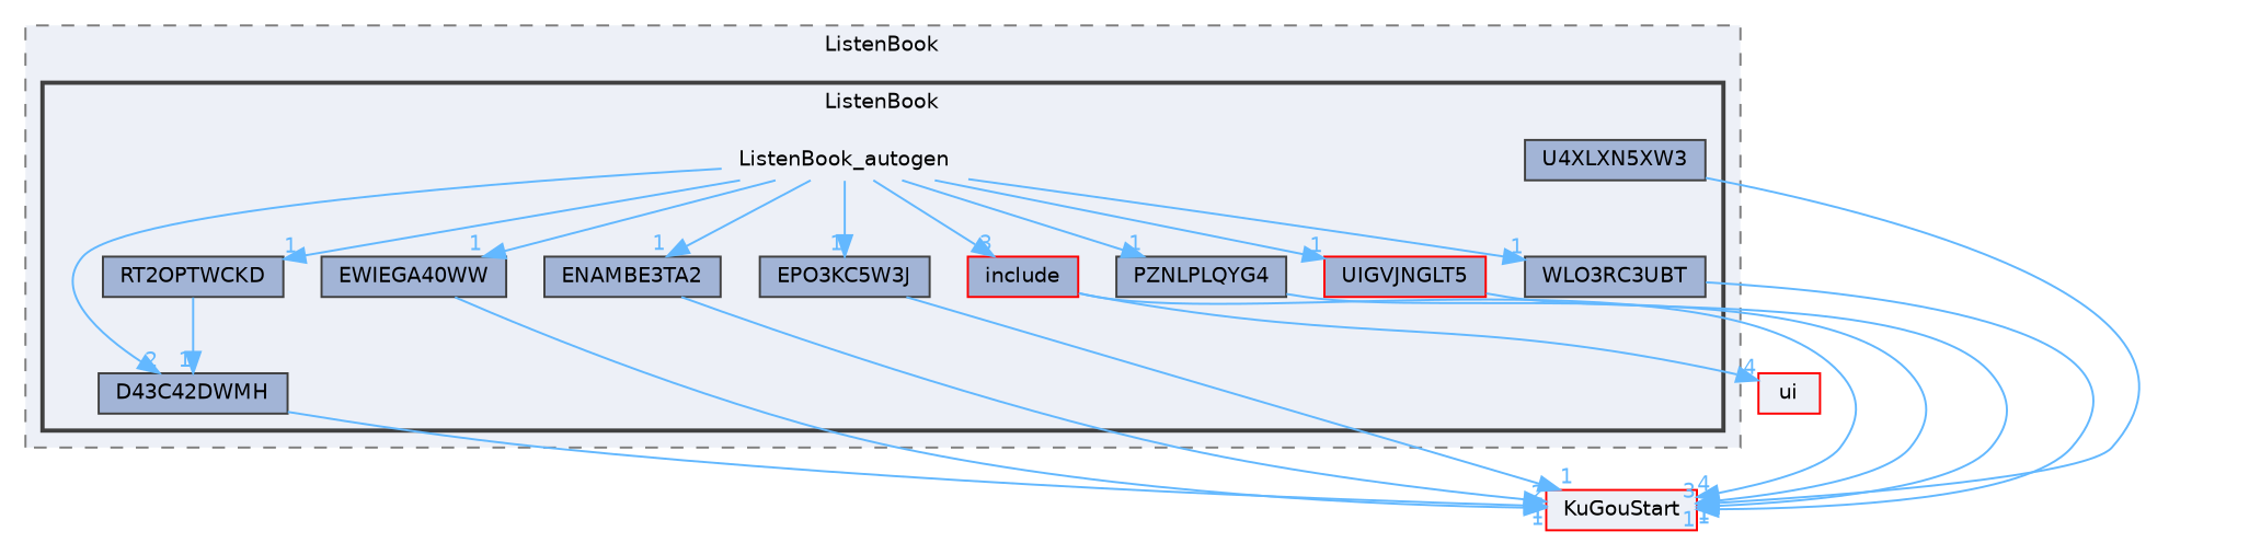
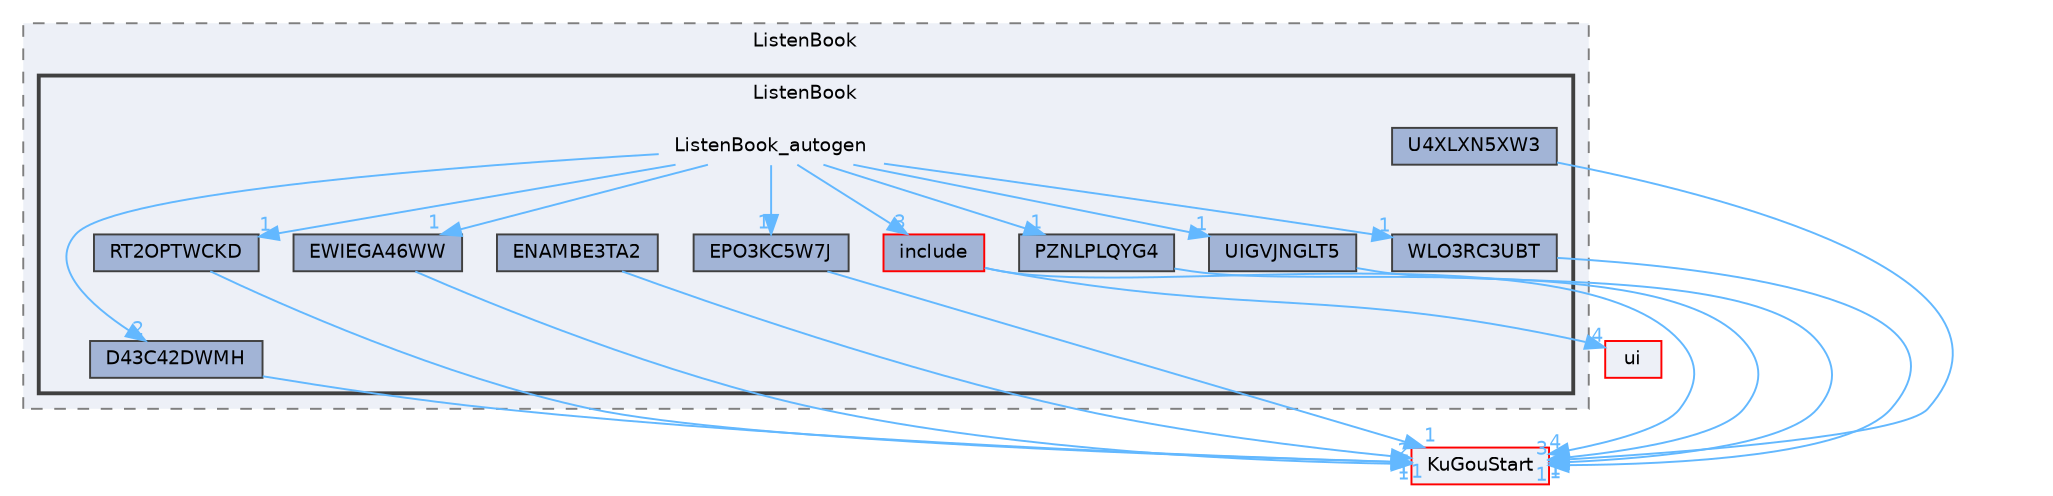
  digraph {
    compound=true
    node [fontname=Helvetica fontsize=10 shape=box color=grey25 fillcolor="#a2b4d6" style=filled]
    edge [color=steelblue1 fontcolor=steelblue1 fontname=Helvetica fontsize=10 headlabel=1 labeldistance=1.5 labelfontname=Helvetica labelfontsize=10]
    n1 [height=0.2 label=ListenBook_autogen shape=plaintext width=0.4 color="" fillcolor="" style=""]
    n2 [height=0.2 label=D43C42DWMH width=0.4]
    n3 [height=0.2 label=ENAMBE3TA2 width=0.4]
-   n4 [height=0.2 label=EPO3KC5W3J width=0.4]
-   n5 [height=0.2 label=EWIEGA40WW width=0.4]
+   n4 [height=0.2 label=EPO3KC5W7J width=0.4]
+   n5 [height=0.2 label=EWIEGA46WW width=0.4]
    n6 [color=red height=0.2 label=include width=0.4]
    n7 [height=0.2 label=PZNLPLQYG4 width=0.4]
    n8 [height=0.2 label=RT2OPTWCKD width=0.4]
    n9 [height=0.2 label=U4XLXN5XW3 width=0.4]
-   n10 [color=red height=0.2 label=UIGVJNGLT5 width=0.4]
+   n10 [height=0.2 label=UIGVJNGLT5 width=0.4]
    n11 [height=0.2 label=WLO3RC3UBT width=0.4]
    n12 [color=red fillcolor="#edf0f7" height=0.2 label=KuGouStart width=0.4]
    n13 [color=red fillcolor="#edf0f7" height=0.2 label=ui width=0.4]
    subgraph cluster_1 {
      bgcolor="#edf0f7"
      fontname=Helvetica
      fontsize=10
      label=ListenBook
      pencolor=grey50
      style="filled,dashed"
      subgraph cluster_2 {
        bgcolor="#edf0f7"
        fontname=Helvetica
        fontsize=10
        label=ListenBook
        pencolor=grey25
        style="filled,bold"
        n1
        n2
        n3
        n4
        n5
        n6
        n7
        n8
        n9
        n10
        n11
      }
    }
    n1 -> n2 [headlabel=2]
-   n1 -> n3
    n1 -> n4
    n1 -> n5
    n1 -> n6 [headlabel=3]
    n1 -> n7
    n1 -> n8
    n1 -> n10
    n1 -> n11
    n2 -> n12 [headlabel=2]
    n3 -> n12
    n4 -> n12
    n5 -> n12
    n6 -> n12 [headlabel=4]
    n6 -> n13 [headlabel=4]
    n7 -> n12
-   n8 -> n2
+   n8 -> n12
    n9 -> n12 [headlabel=3]
    n10 -> n12
    n11 -> n12
  }
